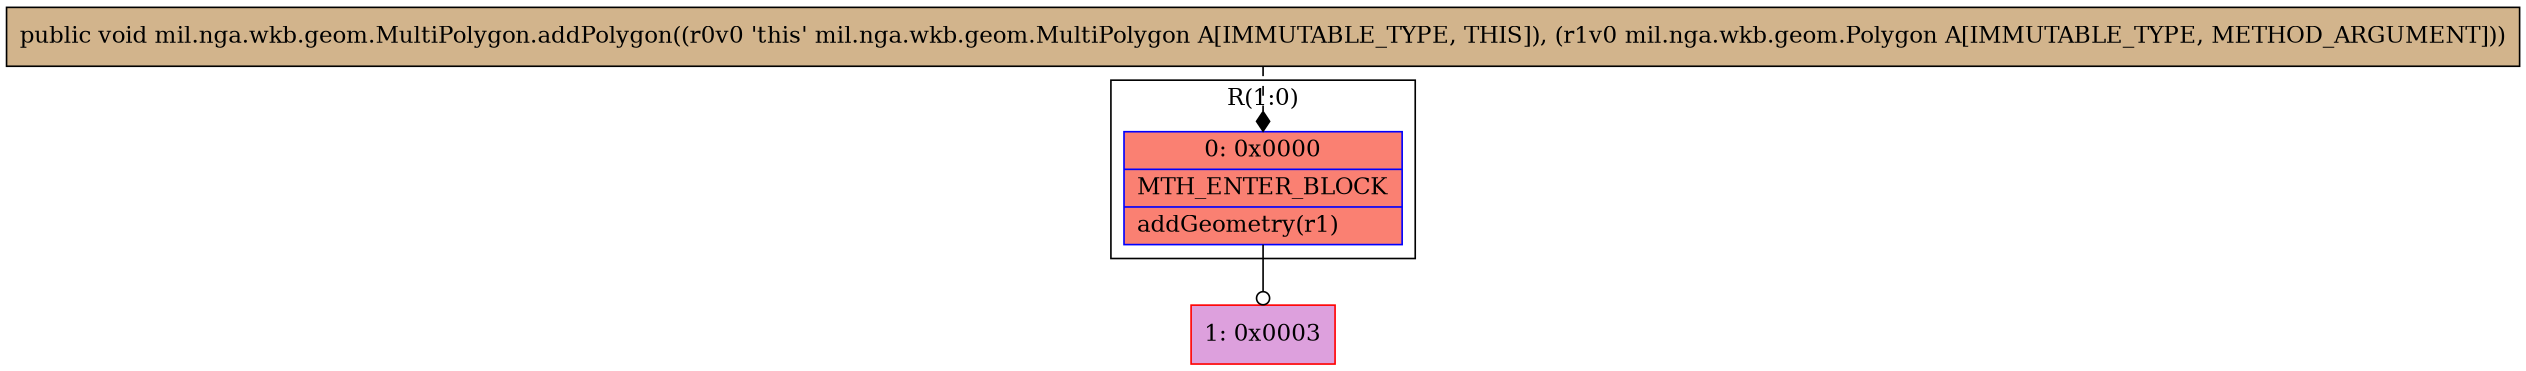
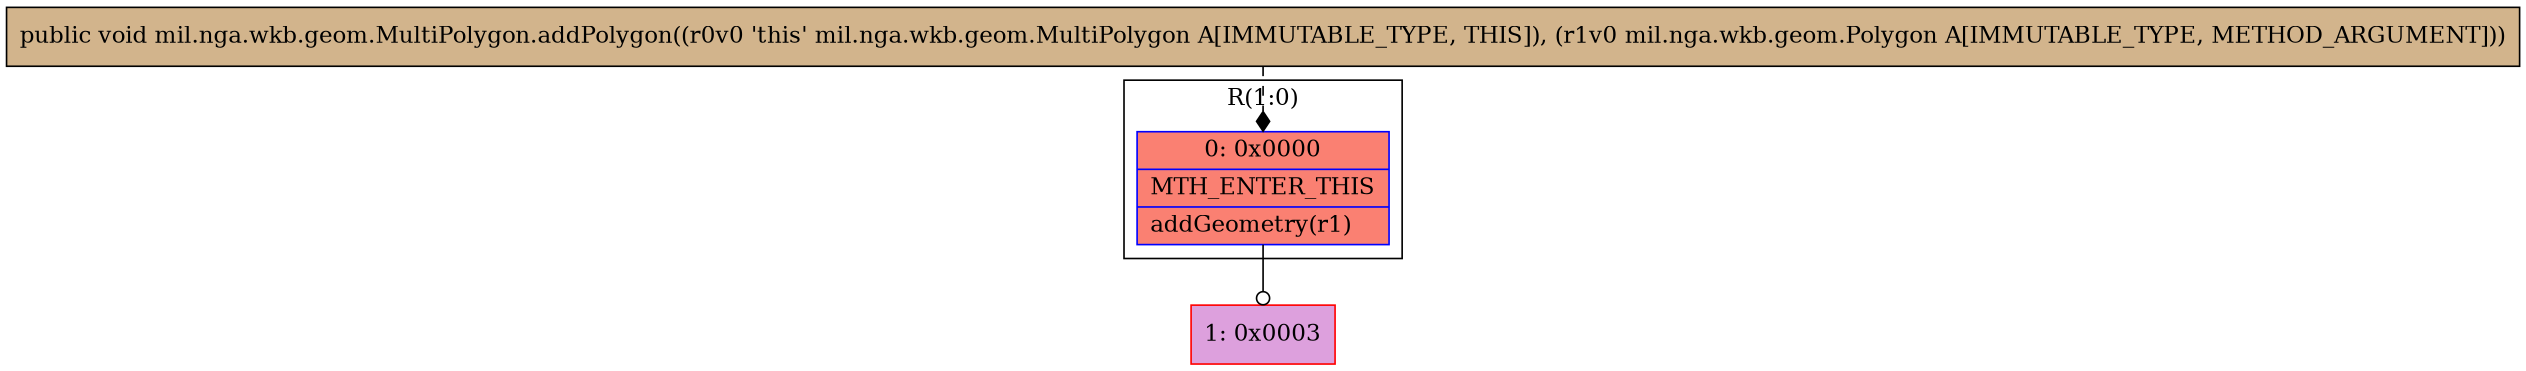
  digraph {
    node [shape=record style=filled]
-   n1 [color=blue label="{0\:\ 0x0000|MTH_ENTER_BLOCK\l|addGeometry(r1)\l}" fillcolor=salmon]
+   n1 [color=blue label="{0\:\ 0x0000|MTH_ENTER_THIS\l|addGeometry(r1)\l}" fillcolor=salmon]
    n2 [color=red label="{1\:\ 0x0003}" fillcolor=plum]
    n3 [label="{public void mil.nga.wkb.geom.MultiPolygon.addPolygon((r0v0 'this' mil.nga.wkb.geom.MultiPolygon A[IMMUTABLE_TYPE, THIS]), (r1v0 mil.nga.wkb.geom.Polygon A[IMMUTABLE_TYPE, METHOD_ARGUMENT])) }" fillcolor=tan]
    subgraph cluster_1 {
      label="R(1:0)"
      n1
    }
    n1 -> n2 [style=solid arrowhead=odot]
    n3 -> n1 [style=dashed arrowhead=diamond]
  }
